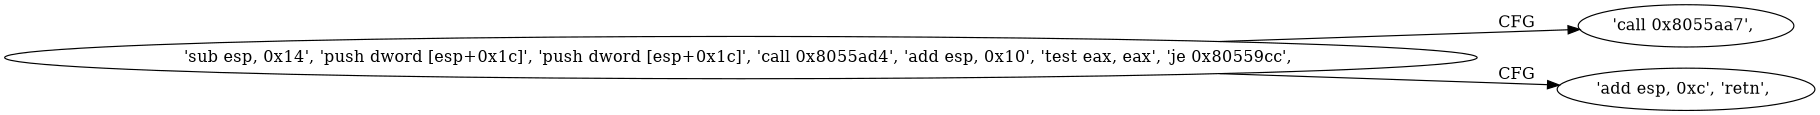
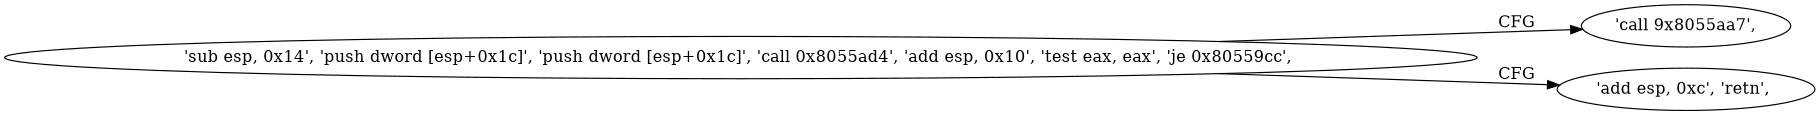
  digraph {
    rankdir=LR
    n1 [label="'sub esp, 0x14', 'push dword [esp+0x1c]', 'push dword [esp+0x1c]', 'call 0x8055ad4', 'add esp, 0x10', 'test eax, eax', 'je 0x80559cc', "]
-   n2 [label="'call 0x8055aa7', "]
+   n2 [label="'call 9x8055aa7',"]
    n3 [label="'add esp, 0xc', 'retn', "]
    n1 -> n2 [label=CFG]
    n1 -> n3 [label=CFG]
  }
